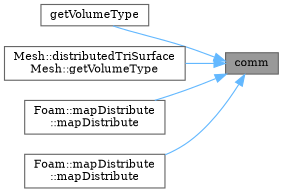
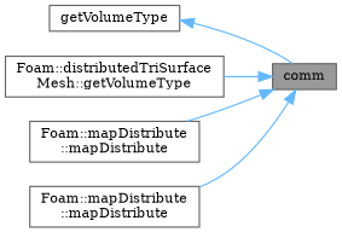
  digraph {
    fontname="DejaVu Serif"
    rankdir=RL
    node [color=grey40 fillcolor=white fontname="DejaVu Serif" fontsize=10 shape=box style=filled]
    edge [color=steelblue1 dir=back fontname="DejaVu Serif" fontsize=10 labelfontname=Helvetica labelfontsize=10 style=solid]
    n1 [color=gray40 fillcolor=grey60 fontcolor=black height=0.2 label=comm width=0.4]
    n2 [height=0.2 label=getVolumeType width=0.4]
-   n3 [height=0.2 label="Mesh::distributedTriSurface\lMesh::getVolumeType" width=0.4]
+   n3 [height=0.2 label="Foam::distributedTriSurface\lMesh::getVolumeType" width=0.4]
    n4 [height=0.2 label="Foam::mapDistribute\l::mapDistribute" width=0.4]
    n5 [height=0.2 label="Foam::mapDistribute\l::mapDistribute" width=0.4]
-   n1 -> n2
+   n2 -> n1
    n1 -> n3
    n1 -> n4
    n1 -> n5
  }
